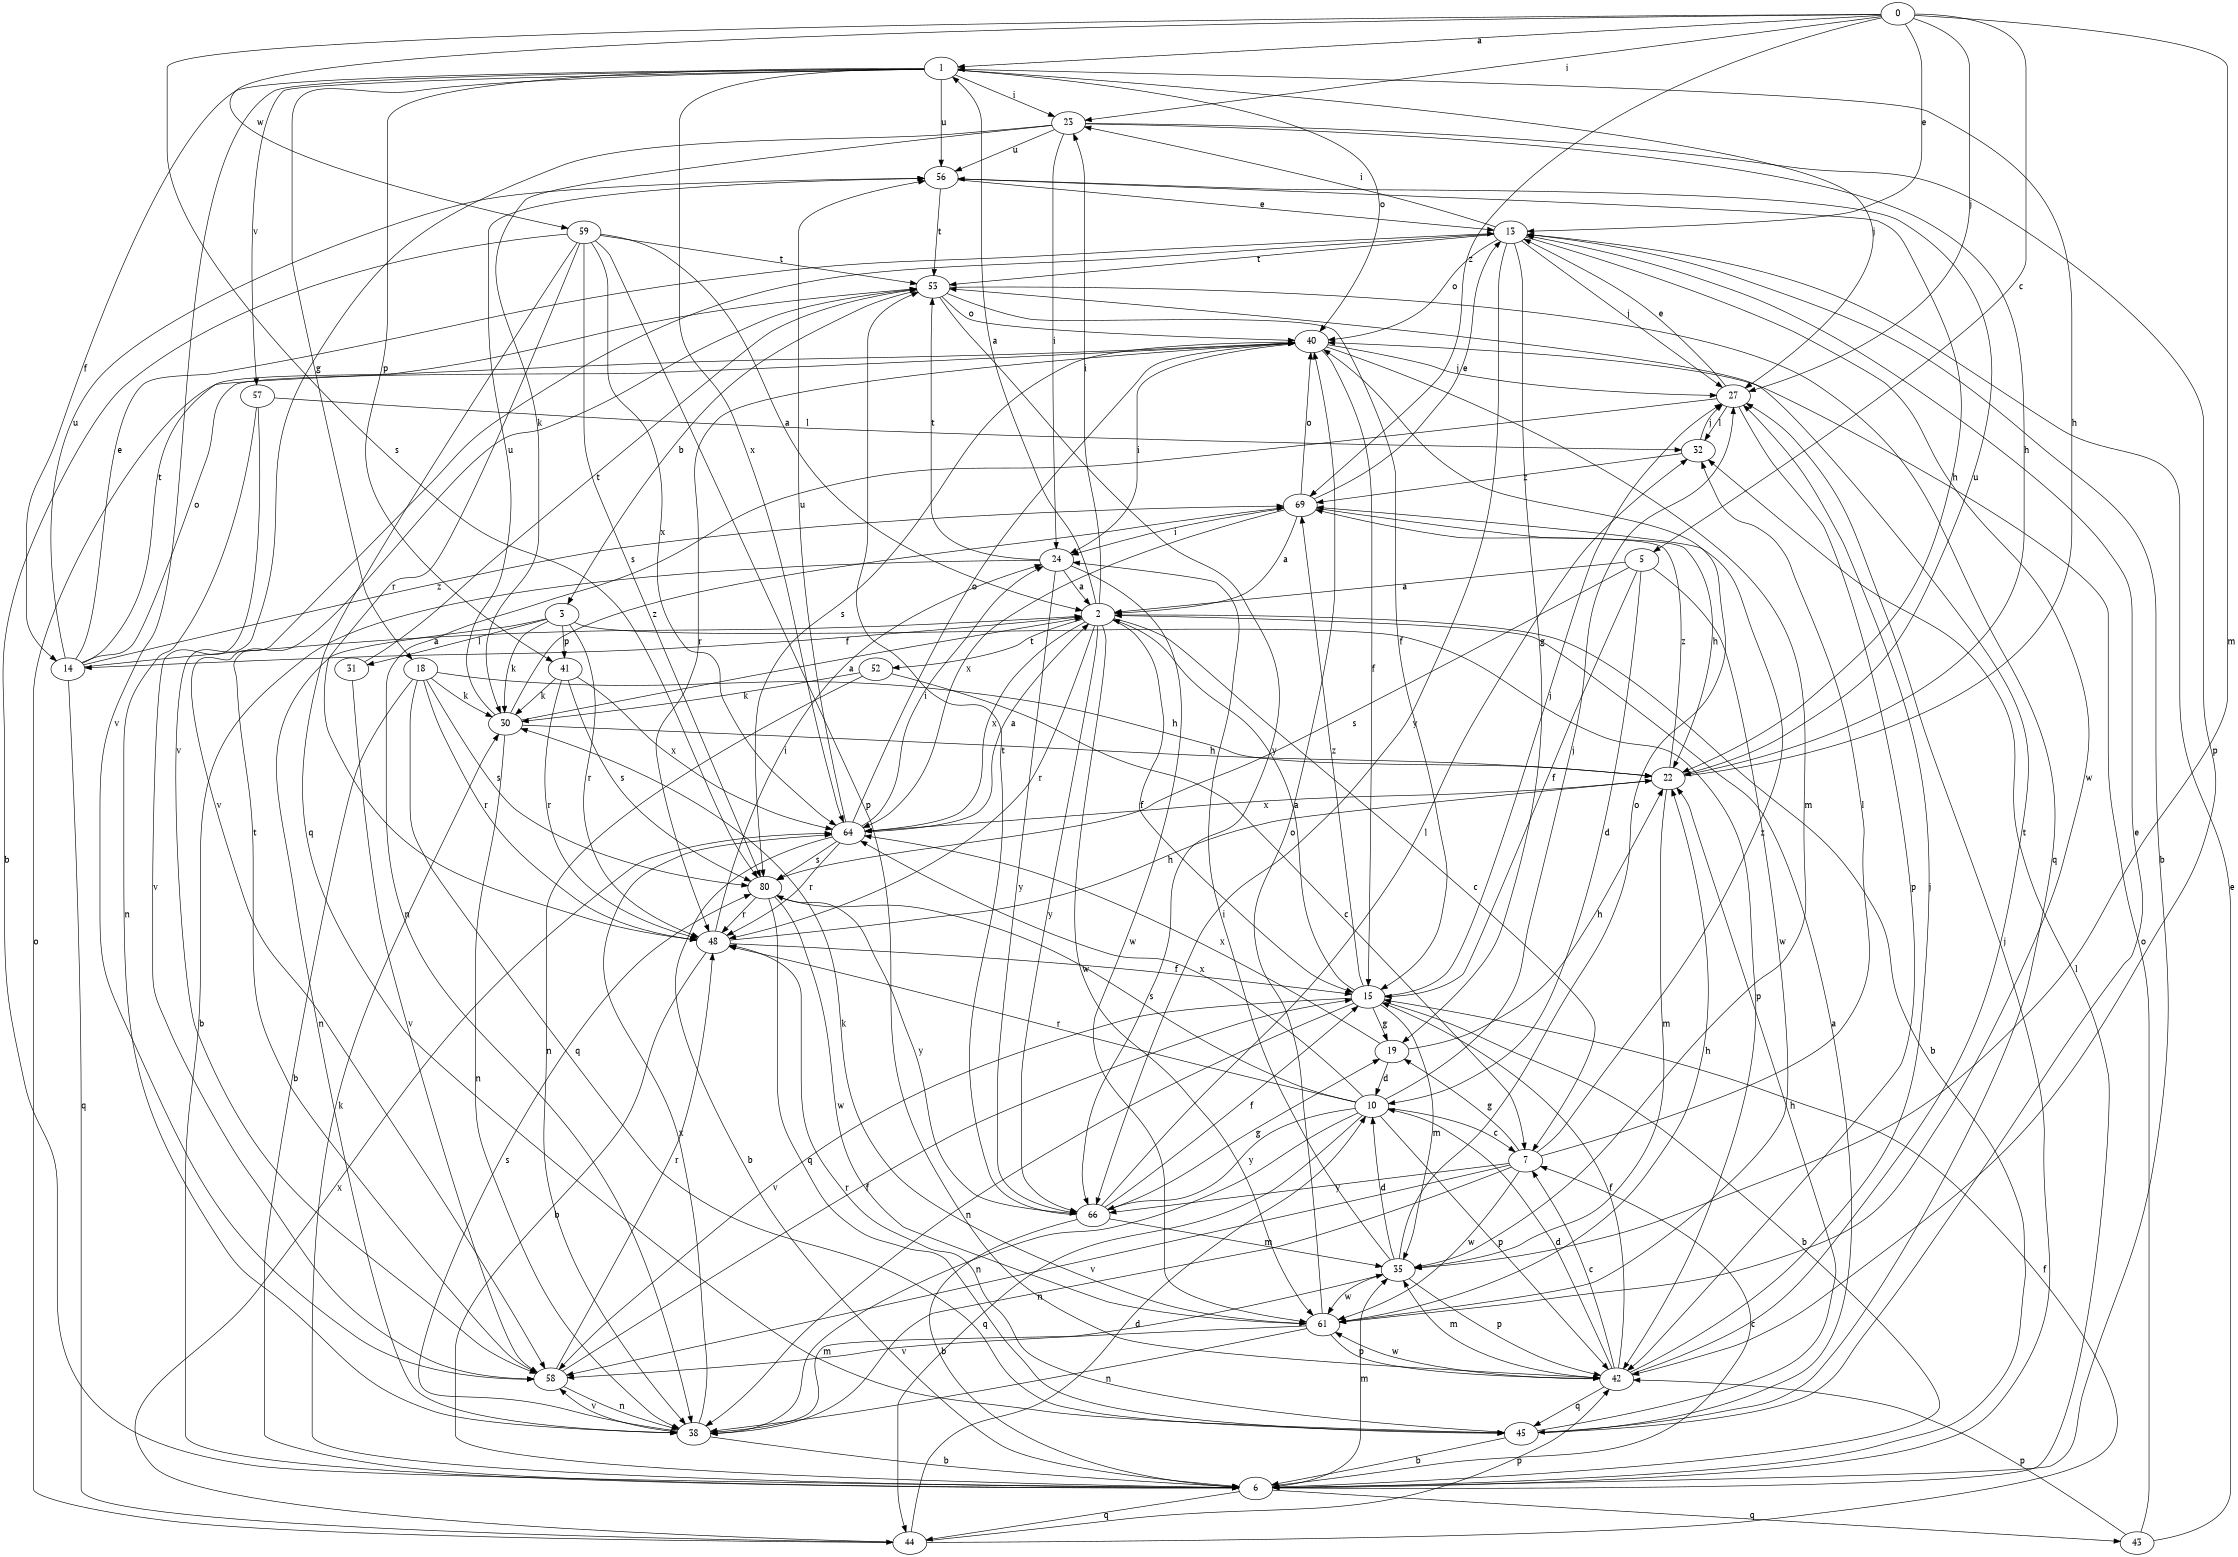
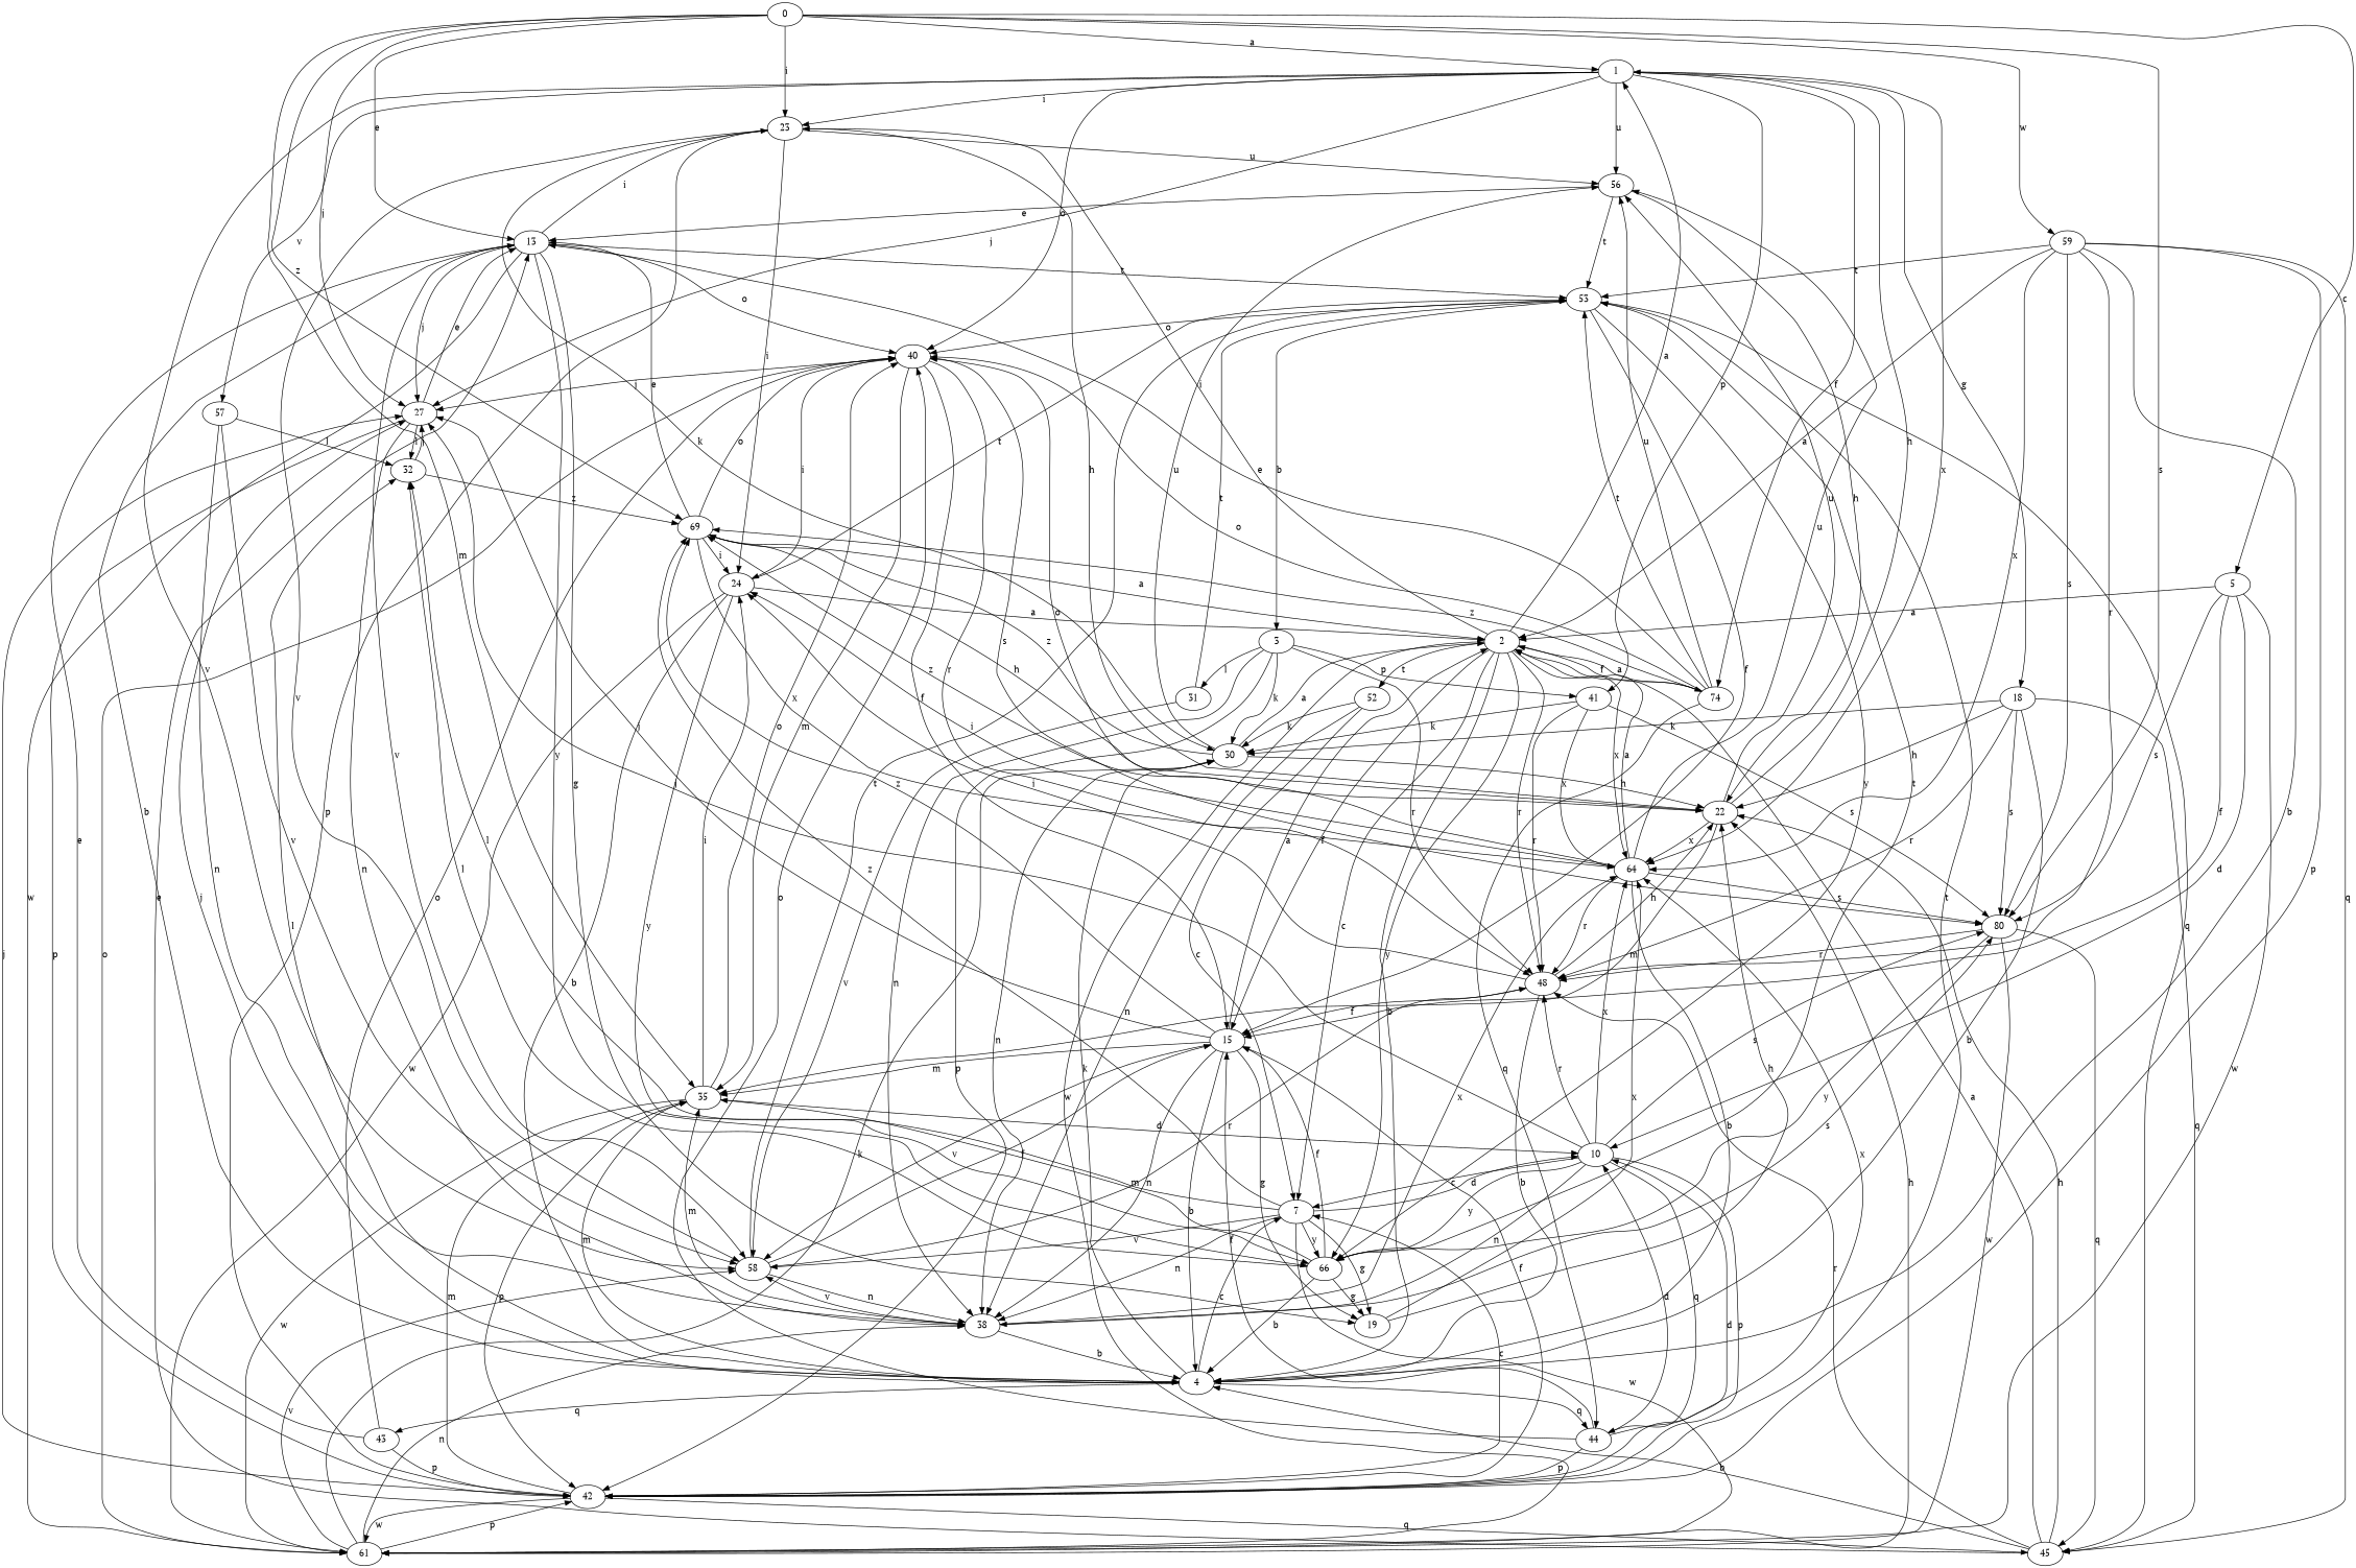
  strict digraph {
    fontname="PT Serif"
    node [fontname="PT Serif"]
    edge [fontname="PT Serif"]
    0
    1
    5
    13
    23
    27
    35
    n8 [label=80]
    59
    69
-   14
+   14 [label=74]
    18
    40
    41
    56
    57
    58
    64
    3
    48
    30
    31
    38
    42
    2
    15
    61
    10
-   4 [label=6]
+   4
    66
    19
    53
    22
    24
    32
    45
    44
    7
    52
    43
    0 -> 1 [label=a]
    0 -> 5 [label=c]
    0 -> 13 [label=e]
    0 -> 23 [label=i]
    0 -> 27 [label=j]
    0 -> 35 [label=m]
    0 -> n8 [label=s]
    0 -> 59 [label=w]
    0 -> 69 [label=z]
    1 -> 23 [label=i]
    1 -> 27 [label=j]
    1 -> 14 [label=f]
    1 -> 18 [label=g]
    1 -> 40 [label=o]
    1 -> 41 [label=p]
    1 -> 56 [label=u]
    1 -> 57 [label=v]
    1 -> 58 [label=v]
    1 -> 64 [label=x]
    5 -> n8 [label=s]
    5 -> 2 [label=a]
    5 -> 15 [label=f]
    5 -> 61 [label=w]
    5 -> 10 [label=d]
    13 -> 23 [label=i]
    13 -> 27 [label=j]
    13 -> 40 [label=o]
    13 -> 58 [label=v]
    13 -> 61 [label=w]
    13 -> 4 [label=b]
    13 -> 66 [label=y]
    13 -> 19 [label=g]
    13 -> 53 [label=t]
    23 -> 56 [label=u]
    23 -> 58 [label=v]
    23 -> 30 [label=k]
    23 -> 42 [label=p]
    23 -> 22 [label=h]
    23 -> 24 [label=i]
    27 -> 13 [label=e]
    27 -> 38 [label=n]
    27 -> 42 [label=p]
    27 -> 32 [label=l]
    35 -> 40 [label=o]
    35 -> 42 [label=p]
    35 -> 61 [label=w]
    35 -> 10 [label=d]
    35 -> 24 [label=i]
    n8 -> 48 [label=r]
    n8 -> 61 [label=w]
    n8 -> 66 [label=y]
    n8 -> 45 [label=q]
    59 -> n8 [label=s]
    59 -> 64 [label=x]
    59 -> 48 [label=r]
    59 -> 42 [label=p]
    59 -> 2 [label=a]
    59 -> 4 [label=b]
    59 -> 53 [label=t]
    59 -> 45 [label=q]
    69 -> 13 [label=e]
    69 -> 40 [label=o]
    69 -> 64 [label=x]
    69 -> 2 [label=a]
    69 -> 22 [label=h]
    69 -> 24 [label=i]
    14 -> 13 [label=e]
    14 -> 69 [label=z]
    14 -> 40 [label=o]
    14 -> 56 [label=u]
    14 -> 2 [label=a]
    14 -> 53 [label=t]
    14 -> 44 [label=q]
    18 -> n8 [label=s]
    18 -> 48 [label=r]
    18 -> 30 [label=k]
    18 -> 4 [label=b]
    18 -> 22 [label=h]
    18 -> 45 [label=q]
    40 -> 27 [label=j]
    40 -> 35 [label=m]
    40 -> n8 [label=s]
    40 -> 48 [label=r]
    40 -> 15 [label=f]
    40 -> 24 [label=i]
    41 -> n8 [label=s]
    41 -> 64 [label=x]
    41 -> 48 [label=r]
    41 -> 30 [label=k]
    56 -> 13 [label=e]
    56 -> 53 [label=t]
    56 -> 22 [label=h]
    57 -> 58 [label=v]
    57 -> 38 [label=n]
    57 -> 32 [label=l]
    58 -> 48 [label=r]
    58 -> 38 [label=n]
    58 -> 15 [label=f]
    58 -> 53 [label=t]
    64 -> n8 [label=s]
    64 -> 40 [label=o]
    64 -> 56 [label=u]
    64 -> 48 [label=r]
    64 -> 2 [label=a]
    64 -> 4 [label=b]
    64 -> 24 [label=i]
    3 -> 41 [label=p]
    3 -> 48 [label=r]
    3 -> 30 [label=k]
    3 -> 31 [label=l]
    3 -> 38 [label=n]
    3 -> 42 [label=p]
    48 -> 15 [label=f]
    48 -> 4 [label=b]
    48 -> 22 [label=h]
    48 -> 24 [label=i]
    30 -> 69 [label=z]
    30 -> 56 [label=u]
    30 -> 38 [label=n]
    30 -> 2 [label=a]
    30 -> 22 [label=h]
    31 -> 58 [label=v]
    31 -> 53 [label=t]
    38 -> 35 [label=m]
    38 -> n8 [label=s]
    38 -> 58 [label=v]
    38 -> 64 [label=x]
    38 -> 4 [label=b]
    42 -> 27 [label=j]
    42 -> 35 [label=m]
    42 -> 15 [label=f]
    42 -> 61 [label=w]
    42 -> 10 [label=d]
    42 -> 53 [label=t]
    42 -> 45 [label=q]
    42 -> 7 [label=c]
    2 -> 1 [label=a]
    2 -> 23 [label=i]
    2 -> 14 [label=f]
    2 -> 64 [label=x]
    2 -> 48 [label=r]
    2 -> 15 [label=f]
    2 -> 61 [label=w]
    2 -> 4 [label=b]
    2 -> 66 [label=y]
    2 -> 7 [label=c]
    2 -> 52 [label=t]
    15 -> 27 [label=j]
    15 -> 35 [label=m]
    15 -> 69 [label=z]
    15 -> 58 [label=v]
    15 -> 38 [label=n]
    15 -> 2 [label=a]
    15 -> 4 [label=b]
    15 -> 19 [label=g]
    61 -> 40 [label=o]
    61 -> 58 [label=v]
    61 -> 30 [label=k]
    61 -> 38 [label=n]
    61 -> 42 [label=p]
    61 -> 22 [label=h]
    10 -> 27 [label=j]
    10 -> n8 [label=s]
    10 -> 64 [label=x]
    10 -> 48 [label=r]
    10 -> 38 [label=n]
    10 -> 42 [label=p]
    10 -> 66 [label=y]
    10 -> 44 [label=q]
    10 -> 7 [label=c]
    4 -> 27 [label=j]
    4 -> 35 [label=m]
    4 -> 30 [label=k]
    4 -> 32 [label=l]
    4 -> 44 [label=q]
    4 -> 7 [label=c]
    4 -> 43 [label=q]
    66 -> 35 [label=m]
    66 -> 15 [label=f]
    66 -> 4 [label=b]
    66 -> 19 [label=g]
    66 -> 53 [label=t]
    66 -> 32 [label=l]
    19 -> 64 [label=x]
    19 -> 22 [label=h]
    53 -> 40 [label=o]
    53 -> 3 [label=b]
    53 -> 15 [label=f]
    53 -> 66 [label=y]
    53 -> 45 [label=q]
    22 -> 1 [label=h]
    22 -> 35 [label=m]
    22 -> 69 [label=z]
    22 -> 56 [label=u]
    22 -> 64 [label=x]
    24 -> 2 [label=a]
    24 -> 61 [label=w]
    24 -> 4 [label=b]
    24 -> 66 [label=y]
    24 -> 53 [label=t]
    32 -> 27 [label=j]
    32 -> 69 [label=z]
    45 -> 13 [label=e]
    45 -> 48 [label=r]
    45 -> 2 [label=a]
    45 -> 4 [label=b]
    45 -> 22 [label=h]
    44 -> 40 [label=o]
    44 -> 64 [label=x]
    44 -> 42 [label=p]
    44 -> 15 [label=f]
    44 -> 10 [label=d]
    7 -> 69 [label=z]
    7 -> 58 [label=v]
    7 -> 38 [label=n]
    7 -> 61 [label=w]
-   19 -> 10 [label=d]
+   7 -> 10 [label=d]
    7 -> 66 [label=y]
    7 -> 19 [label=g]
    7 -> 32 [label=l]
    52 -> 30 [label=k]
    52 -> 38 [label=n]
    52 -> 7 [label=c]
    43 -> 13 [label=e]
    43 -> 40 [label=o]
    43 -> 42 [label=p]
  }
